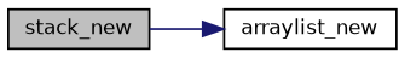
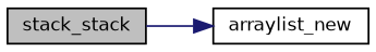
  digraph {
    rankdir=LR
    node [color=black fontname=Helvetica fontsize=10 shape=record style=filled]
-   n1 [fillcolor=grey75 fontcolor=black height=0.2 label=stack_new width=0.4]
+   n1 [fillcolor=grey75 fontcolor=black height=0.2 label=stack_stack width=0.4]
    n2 [fillcolor=white height=0.2 label=arraylist_new width=0.4]
    n1 -> n2 [color=midnightblue fontname=Helvetica fontsize=10 labelfontname=Helvetica labelfontsize=10 style=solid]
  }
